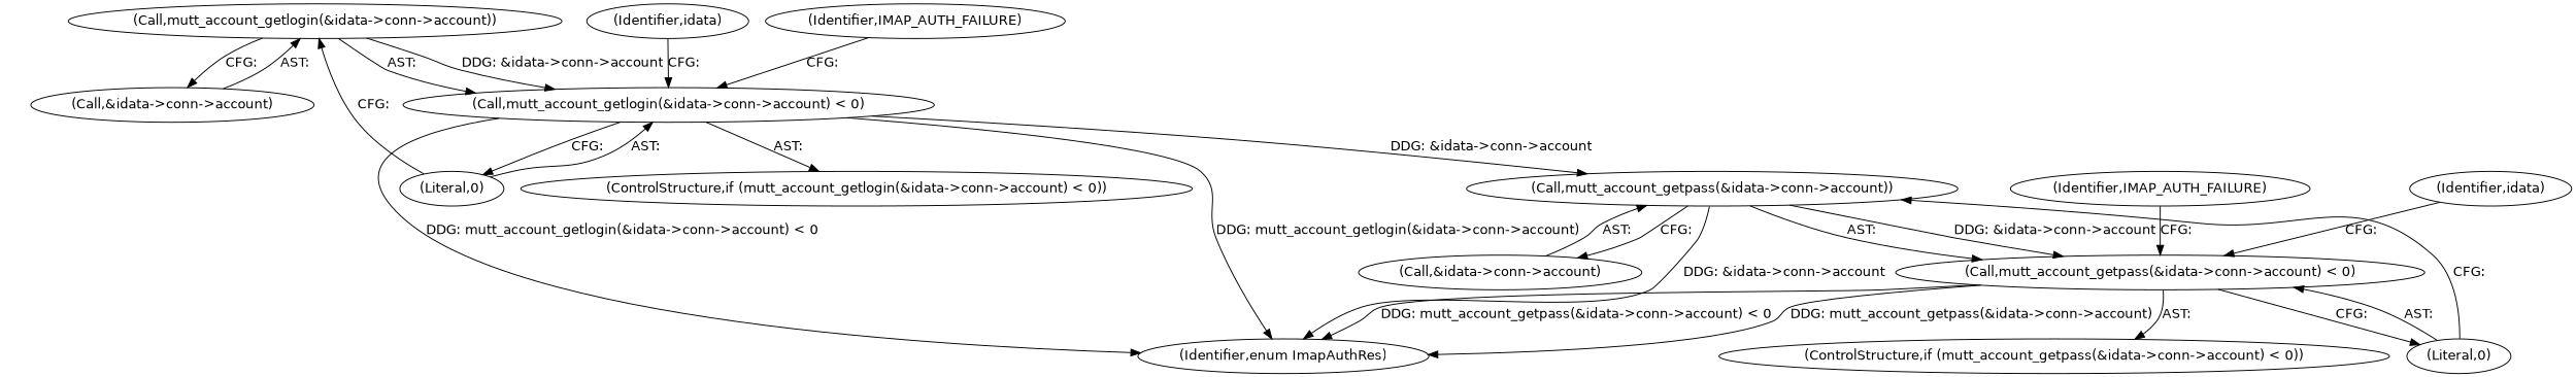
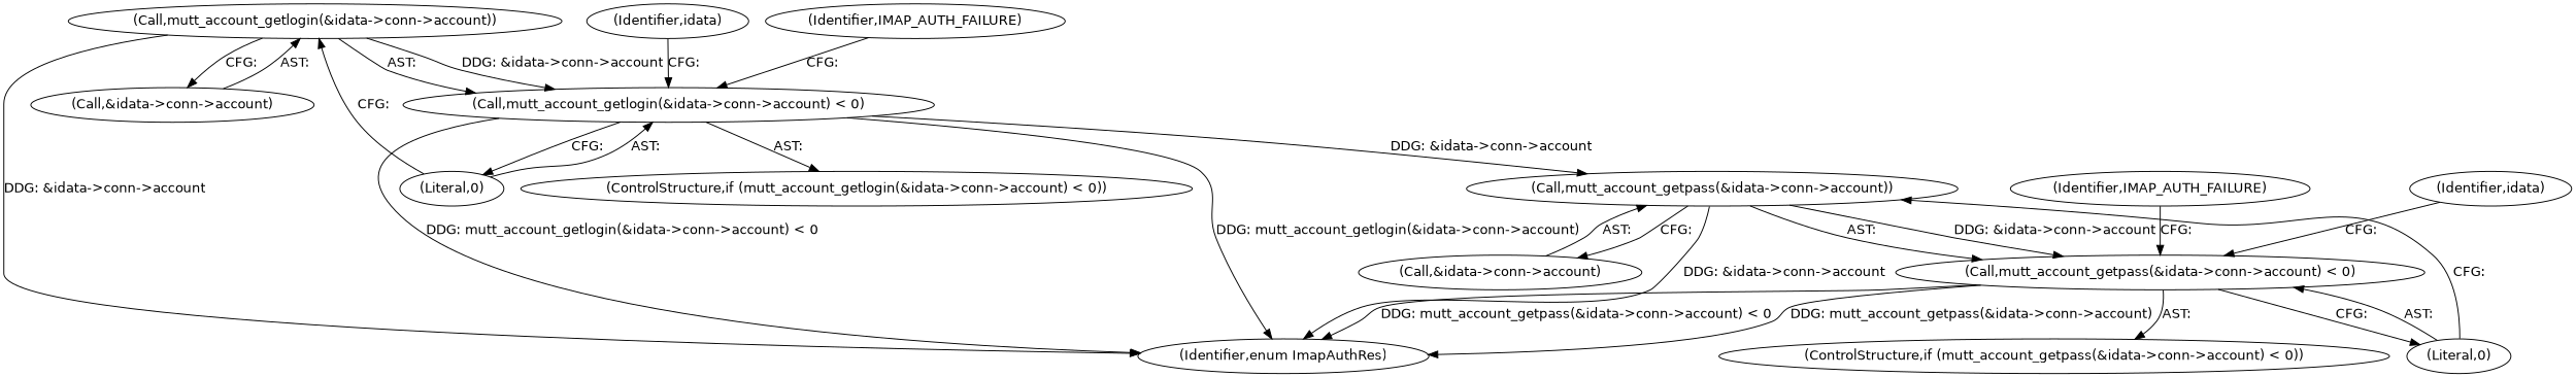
  digraph {
    fontname="DejaVu Sans"
    node [fontname="DejaVu Sans"]
    edge [fontname="DejaVu Sans"]
    n1 [label="(Call,mutt_account_getlogin(&idata->conn->account))"]
    n2 [label="(Call,mutt_account_getlogin(&idata->conn->account) < 0)"]
    n3 [label="(Identifier,enum ImapAuthRes)"]
    n4 [label="(Call,&idata->conn->account)"]
    n5 [label="(Call,mutt_account_getpass(&idata->conn->account))"]
    n6 [label="(Literal,0)"]
    n7 [label="(ControlStructure,if (mutt_account_getlogin(&idata->conn->account) < 0))"]
    n8 [label="(Call,mutt_account_getpass(&idata->conn->account) < 0)"]
    n9 [label="(Call,&idata->conn->account)"]
    n10 [label="(Literal,0)"]
    n11 [label="(ControlStructure,if (mutt_account_getpass(&idata->conn->account) < 0))"]
    n12 [label="(Identifier,idata)"]
    n13 [label="(Identifier,IMAP_AUTH_FAILURE)"]
    n14 [label="(Identifier,idata)"]
    n15 [label="(Identifier,IMAP_AUTH_FAILURE)"]
    n1 -> n2 [label="AST: "]
    n1 -> n2 [label="DDG: &idata->conn->account"]
+   n1 -> n3 [label="DDG: &idata->conn->account"]
    n1 -> n4 [label="CFG: "]
    n2 -> n3 [label="DDG: mutt_account_getlogin(&idata->conn->account) < 0"]
    n2 -> n3 [label="DDG: mutt_account_getlogin(&idata->conn->account)"]
    n2 -> n5 [label="DDG: &idata->conn->account"]
    n2 -> n6 [label="CFG: "]
    n2 -> n7 [label="AST: "]
    n4 -> n1 [label="AST: "]
    n5 -> n3 [label="DDG: &idata->conn->account"]
    n5 -> n8 [label="AST: "]
    n5 -> n8 [label="DDG: &idata->conn->account"]
    n5 -> n9 [label="CFG: "]
    n6 -> n1 [label="CFG: "]
    n6 -> n2 [label="AST: "]
    n8 -> n3 [label="DDG: mutt_account_getpass(&idata->conn->account) < 0"]
    n8 -> n3 [label="DDG: mutt_account_getpass(&idata->conn->account)"]
    n8 -> n10 [label="CFG: "]
    n8 -> n11 [label="AST: "]
    n9 -> n5 [label="AST: "]
    n10 -> n5 [label="CFG: "]
    n10 -> n8 [label="AST: "]
    n12 -> n2 [label="CFG: "]
    n13 -> n8 [label="CFG: "]
    n14 -> n8 [label="CFG: "]
    n15 -> n2 [label="CFG: "]
  }
